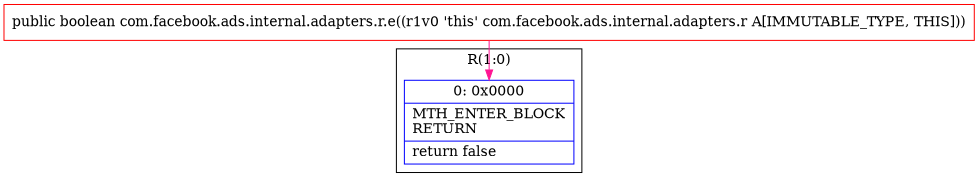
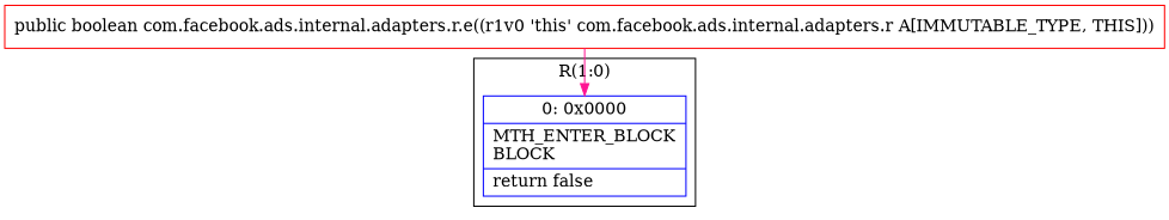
  digraph {
    node [shape=record]
-   n1 [color=blue label="{0\:\ 0x0000|MTH_ENTER_BLOCK\lRETURN\l|return false\l}"]
+   n1 [color=blue label="{0\:\ 0x0000|MTH_ENTER_BLOCK\lBLOCK\l|return false\l}"]
    n2 [label="{public boolean com.facebook.ads.internal.adapters.r.e((r1v0 'this' com.facebook.ads.internal.adapters.r A[IMMUTABLE_TYPE, THIS])) }" color=red]
    subgraph cluster_1 {
      label="R(1:0)"
      n1
    }
    n2 -> n1 [color=deeppink]
  }
